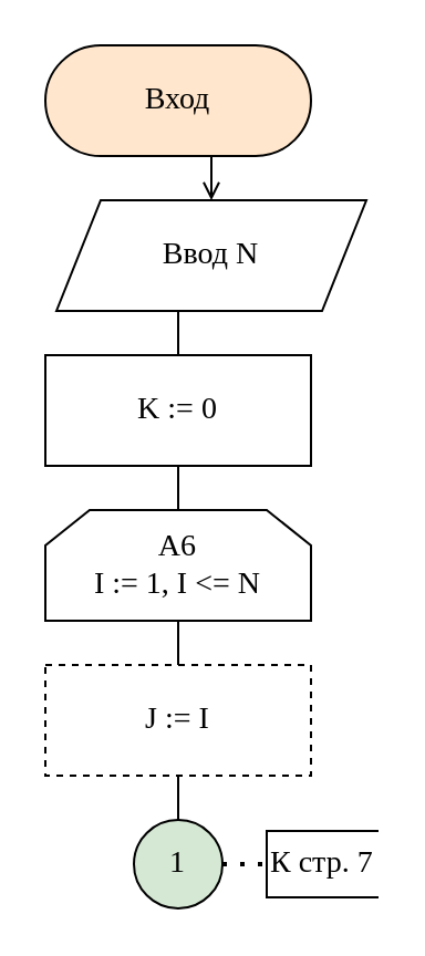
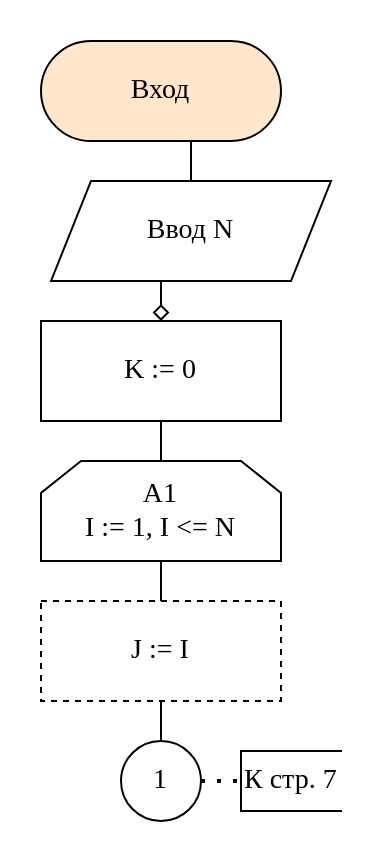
  <mxCell id="0" />
  <mxCell id="1" parent="0" />
- <mxCell id="2" style="edgeStyle=orthogonalEdgeStyle;rounded=0;orthogonalLoop=1;jettySize=auto;html=1;exitX=0.5;exitY=1;exitDx=0;exitDy=0;entryX=0.5;entryY=0;entryDx=0;entryDy=0;endArrow=open;endFill=0;fontFamily=Times New Roman;fontSize=14;" parent="1" source="3" target="5" edge="1"><mxGeometry relative="1" as="geometry" /></mxCell>
+ <mxCell id="2" style="edgeStyle=orthogonalEdgeStyle;rounded=0;orthogonalLoop=1;jettySize=auto;html=1;exitX=0.5;exitY=1;exitDx=0;exitDy=0;entryX=0.5;entryY=0;entryDx=0;entryDy=0;endArrow=none;endFill=0;fontFamily=Times New Roman;fontSize=14;" parent="1" source="3" target="5" edge="1"><mxGeometry relative="1" as="geometry" /></mxCell>
  <mxCell id="3" value="&lt;font style=&quot;font-size: 14px;&quot;&gt;Вход&lt;/font&gt;" style="rounded=1;whiteSpace=wrap;html=1;arcSize=50;fontFamily=Times New Roman;fontSize=14;fillColor=#ffe6cc;" parent="1" vertex="1"><mxGeometry x="20" y="20" width="120" height="50" as="geometry" /></mxCell>
- <mxCell id="4" style="edgeStyle=orthogonalEdgeStyle;rounded=0;orthogonalLoop=1;jettySize=auto;html=1;exitX=0.5;exitY=1;exitDx=0;exitDy=0;entryX=0.5;entryY=0;entryDx=0;entryDy=0;endArrow=none;endFill=0;fontFamily=Times New Roman;fontSize=14;" parent="1" source="5" target="7" edge="1"><mxGeometry relative="1" as="geometry" /></mxCell>
+ <mxCell id="4" style="edgeStyle=orthogonalEdgeStyle;rounded=0;orthogonalLoop=1;jettySize=auto;html=1;exitX=0.5;exitY=1;exitDx=0;exitDy=0;entryX=0.5;entryY=0;entryDx=0;entryDy=0;endArrow=diamond;endFill=0;fontFamily=Times New Roman;fontSize=14;" parent="1" source="5" target="7" edge="1"><mxGeometry relative="1" as="geometry" /></mxCell>
  <mxCell id="5" value="&lt;font style=&quot;font-size: 14px;&quot;&gt;Ввод N&lt;/font&gt;" style="shape=parallelogram;perimeter=parallelogramPerimeter;whiteSpace=wrap;html=1;fixedSize=1;fontFamily=Times New Roman;fontSize=14;" parent="1" vertex="1"><mxGeometry x="25" y="90" width="140" height="50" as="geometry" /></mxCell>
  <mxCell id="6" style="edgeStyle=orthogonalEdgeStyle;rounded=0;orthogonalLoop=1;jettySize=auto;html=1;exitX=0.5;exitY=1;exitDx=0;exitDy=0;entryX=0.5;entryY=0;entryDx=0;entryDy=0;endArrow=none;endFill=0;fontFamily=Times New Roman;fontSize=14;" parent="1" source="7" target="9" edge="1"><mxGeometry relative="1" as="geometry" /></mxCell>
  <mxCell id="7" value="&lt;p style=&quot;font-size: 14px;&quot;&gt;K := 0&lt;/p&gt;" style="rounded=0;whiteSpace=wrap;html=1;fontFamily=Times New Roman;fontSize=14;" parent="1" vertex="1"><mxGeometry x="20" y="160" width="120" height="50" as="geometry" /></mxCell>
  <mxCell id="8" style="edgeStyle=orthogonalEdgeStyle;rounded=0;orthogonalLoop=1;jettySize=auto;html=1;exitX=0.5;exitY=1;exitDx=0;exitDy=0;entryX=0.5;entryY=0;entryDx=0;entryDy=0;endArrow=none;endFill=0;fontFamily=Times New Roman;fontSize=14;" parent="1" source="9" target="11" edge="1"><mxGeometry relative="1" as="geometry" /></mxCell>
- <mxCell id="9" value="А6&lt;br style=&quot;font-size: 14px;&quot;&gt;I := 1, I &amp;lt;= N" style="shape=loopLimit;whiteSpace=wrap;html=1;fontFamily=Times New Roman;fontSize=14;" parent="1" vertex="1"><mxGeometry x="20" y="230" width="120" height="50" as="geometry" /></mxCell>
+ <mxCell id="9" value="А1&lt;br style=&quot;font-size: 14px;&quot;&gt;I := 1, I &amp;lt;= N" style="shape=loopLimit;whiteSpace=wrap;html=1;fontFamily=Times New Roman;fontSize=14;" parent="1" vertex="1"><mxGeometry x="20" y="230" width="120" height="50" as="geometry" /></mxCell>
  <mxCell id="10" style="edgeStyle=orthogonalEdgeStyle;rounded=0;orthogonalLoop=1;jettySize=auto;html=1;exitX=0.5;exitY=1;exitDx=0;exitDy=0;entryX=0.5;entryY=0;entryDx=0;entryDy=0;endArrow=none;endFill=0;fontFamily=Times New Roman;fontSize=14;" parent="1" source="11" edge="1"><mxGeometry relative="1" as="geometry"><mxPoint x="80" y="370" as="targetPoint" /></mxGeometry></mxCell>
  <mxCell id="11" value="&lt;p style=&quot;font-size: 14px;&quot;&gt;J := I&lt;/p&gt;" style="rounded=0;whiteSpace=wrap;html=1;fontFamily=Times New Roman;fontSize=14;dashed=1;" parent="1" vertex="1"><mxGeometry x="20" y="300" width="120" height="50" as="geometry" /></mxCell>
- <mxCell id="12" value="&lt;font style=&quot;font-size: 14px&quot; face=&quot;Times New Roman&quot;&gt;1&lt;/font&gt;" style="ellipse;whiteSpace=wrap;html=1;aspect=fixed;fillColor=#d5e8d4;" vertex="1" parent="1"><mxGeometry x="60" y="370" width="40" height="40" as="geometry" /></mxCell>
+ <mxCell id="12" value="&lt;font style=&quot;font-size: 14px&quot; face=&quot;Times New Roman&quot;&gt;1&lt;/font&gt;" style="ellipse;whiteSpace=wrap;html=1;aspect=fixed;" vertex="1" parent="1"><mxGeometry x="60" y="370" width="40" height="40" as="geometry" /></mxCell>
  <mxCell id="13" value="" style="endArrow=none;dashed=1;html=1;dashPattern=1 3;strokeWidth=2;exitX=1;exitY=0.5;exitDx=0;exitDy=0;" edge="1" parent="1" source="12"><mxGeometry width="50" height="50" relative="1" as="geometry"><mxPoint x="150" y="420" as="sourcePoint" /><mxPoint x="120" y="390" as="targetPoint" /></mxGeometry></mxCell>
  <mxCell id="14" value="&lt;font face=&quot;Times New Roman&quot; style=&quot;font-size: 14px&quot;&gt;К стр. 7&lt;/font&gt;" style="shape=partialRectangle;whiteSpace=wrap;html=1;bottom=1;right=1;left=1;top=0;fillColor=none;routingCenterX=-0.5;direction=south;align=left;" vertex="1" parent="1"><mxGeometry x="120" y="375" width="50" height="30" as="geometry" /></mxCell>
